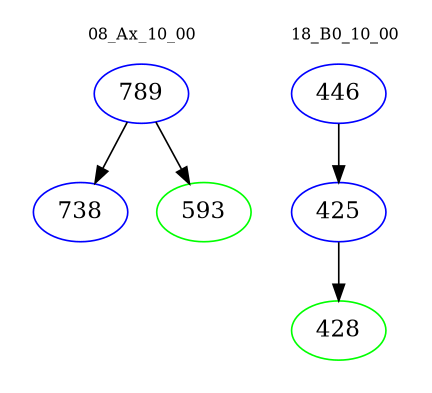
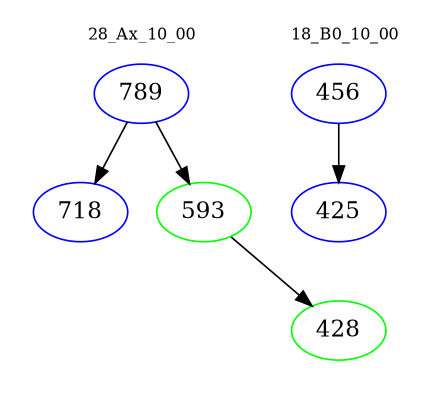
  digraph {
    node [color=blue]
    edge [color=black]
    n1 [label=789]
-   n2 [label=738]
+   n2 [label=718]
    n3 [color=green label=593]
    n4 [label=425]
    n5 [color=green label=428]
-   n6 [label=446]
+   n6 [label=456]
    subgraph cluster_1 {
      color=white
      fontsize=10
-     label="08_Ax_10_00"
+     label="28_Ax_10_00"
      n1
      n2
      n3
    }
    subgraph cluster_2 {
      color=white
      fontsize=10
      label="18_B0_10_00"
      n4
      n5
      n6
    }
    n1 -> n2
    n1 -> n3
-   n4 -> n5
+   n3 -> n5
    n6 -> n4
  }
